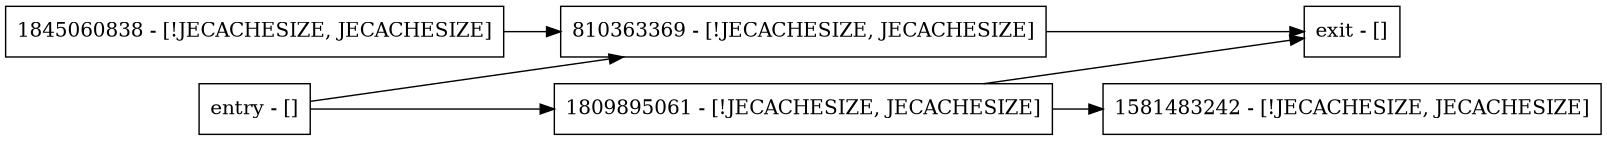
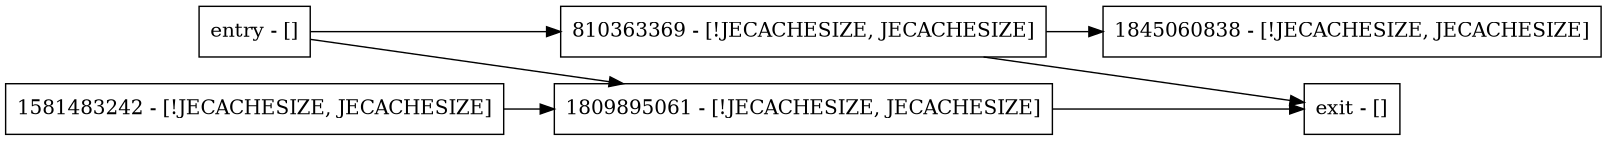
  digraph {
    rankdir=LR
    node [shape=record]
    n1 [label="entry - []"]
    n2 [label="810363369 - [!JECACHESIZE, JECACHESIZE]"]
    n3 [label="1809895061 - [!JECACHESIZE, JECACHESIZE]"]
    n4 [label="exit - []"]
    n5 [label="1845060838 - [!JECACHESIZE, JECACHESIZE]"]
    n6 [label="1581483242 - [!JECACHESIZE, JECACHESIZE]"]
    n1 -> n2
    n1 -> n3
    n2 -> n4
-   n5 -> n2
+   n2 -> n5
    n3 -> n4
-   n3 -> n6
+   n6 -> n3
  }
